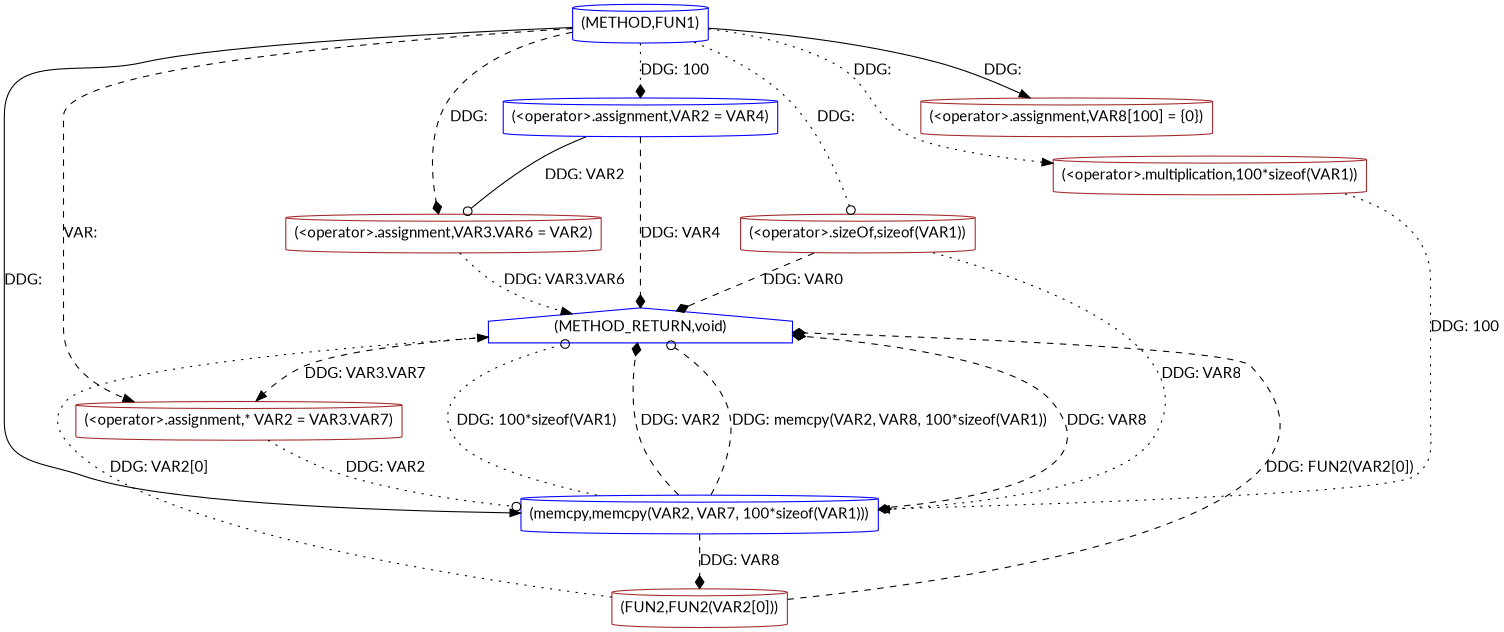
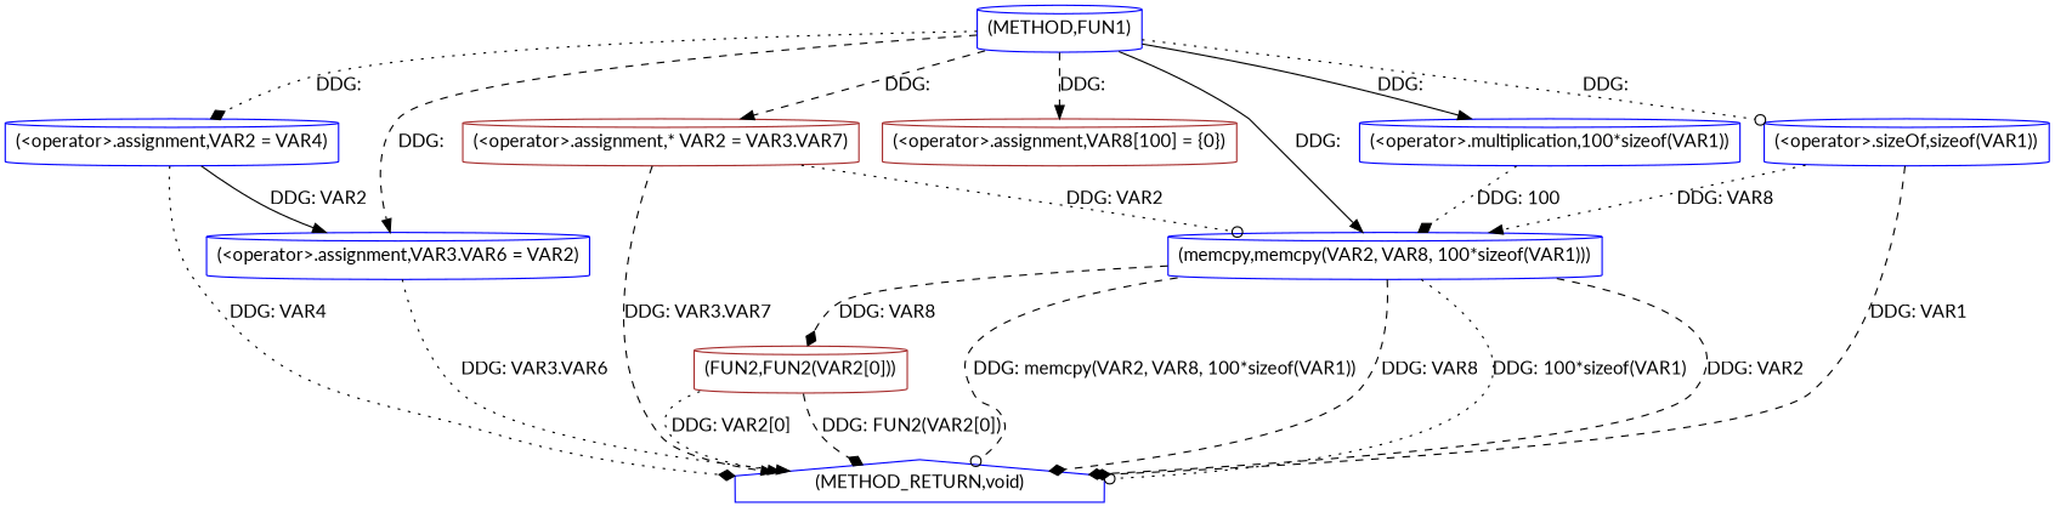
  digraph {
    fontname=Lato
    node [color=brown fontname=Lato shape=cylinder]
    edge [arrowhead=diamond fontname=Lato style=dotted]
    n1 [color=blue label="(METHOD,FUN1)"]
    n2 [color=blue label="(<operator>.assignment,VAR2 = VAR4)"]
-   n3 [label="(<operator>.assignment,VAR3.VAR6 = VAR2)"]
+   n3 [color=blue label="(<operator>.assignment,VAR3.VAR6 = VAR2)"]
    n4 [label="(<operator>.assignment,* VAR2 = VAR3.VAR7)"]
    n5 [label="(<operator>.assignment,VAR8[100] = {0})"]
-   n6 [color=blue label="(memcpy,memcpy(VAR2, VAR7, 100*sizeof(VAR1)))"]
-   n7 [label="(<operator>.multiplication,100*sizeof(VAR1))"]
-   n8 [label="(<operator>.sizeOf,sizeof(VAR1))"]
+   n6 [color=blue label="(memcpy,memcpy(VAR2, VAR8, 100*sizeof(VAR1)))"]
+   n7 [color=blue label="(<operator>.multiplication,100*sizeof(VAR1))"]
+   n8 [color=blue label="(<operator>.sizeOf,sizeof(VAR1))"]
    n9 [color=blue label="(METHOD_RETURN,void)" shape=house]
    n10 [label="(FUN2,FUN2(VAR2[0]))"]
-   n1 -> n2 [label="DDG: 100"]
-   n1 -> n3 [label="DDG: " style=dashed]
-   n1 -> n4 [arrowhead=normal label="VAR: " style=dashed]
-   n1 -> n5 [arrowhead=normal label="DDG: " style=solid]
+   n1 -> n2 [label="DDG: "]
+   n1 -> n3 [arrowhead=normal label="DDG: " style=dashed]
+   n1 -> n4 [arrowhead=normal label="DDG: " style=dashed]
+   n1 -> n5 [arrowhead=normal label="DDG: " style=dashed]
    n1 -> n6 [arrowhead=normal label="DDG: " style=solid]
-   n1 -> n7 [arrowhead=normal label="DDG: "]
+   n1 -> n7 [arrowhead=normal label="DDG: " style=solid]
    n1 -> n8 [arrowhead=odot label="DDG: "]
-   n2 -> n3 [arrowhead=odot label="DDG: VAR2" style=solid]
-   n2 -> n9 [label="DDG: VAR4" style=dashed]
+   n2 -> n3 [arrowhead=normal label="DDG: VAR2" style=solid]
+   n2 -> n9 [label="DDG: VAR4"]
    n3 -> n9 [arrowhead=normal label="DDG: VAR3.VAR6"]
    n4 -> n6 [arrowhead=odot label="DDG: VAR2"]
-   n9 -> n4 [arrowhead=normal label="DDG: VAR3.VAR7" style=dashed]
+   n4 -> n9 [arrowhead=normal label="DDG: VAR3.VAR7" style=dashed]
    n6 -> n9 [arrowhead=odot label="DDG: memcpy(VAR2, VAR8, 100*sizeof(VAR1))" style=dashed]
    n6 -> n9 [label="DDG: VAR8" style=dashed]
    n6 -> n9 [arrowhead=odot label="DDG: 100*sizeof(VAR1)"]
    n6 -> n9 [label="DDG: VAR2" style=dashed]
    n6 -> n10 [label="DDG: VAR8" style=dashed]
    n7 -> n6 [label="DDG: 100"]
    n8 -> n6 [arrowhead=normal label="DDG: VAR8"]
-   n8 -> n9 [label="DDG: VAR0" style=dashed]
+   n8 -> n9 [label="DDG: VAR1" style=dashed]
    n10 -> n9 [arrowhead=normal label="DDG: VAR2[0]"]
    n10 -> n9 [label="DDG: FUN2(VAR2[0])" style=dashed]
  }
